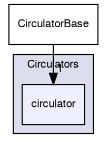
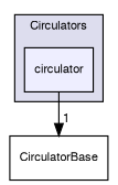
  digraph {
    compound=true
    node [fontname=FreeSans fontsize=10 shape=box]
    n1 [fillcolor="#eeeeff" label=circulator pencolor=black style=filled]
    n2 [label=CirculatorBase]
    subgraph cluster_1 {
      bgcolor="#ddddee"
      fontname=FreeSans
      fontsize=10
      label=Circulators
      pencolor=black
      n1
    }
-   n2 -> n1 [headlabel=1 labeldistance=1.5 labelfontname=FreeSans labelfontsize=10]
+   n1 -> n2 [headlabel=1 labeldistance=1.5 labelfontname=FreeSans labelfontsize=10]
  }
